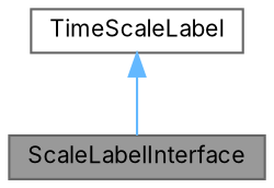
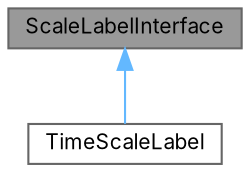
  digraph {
    fontname=Inter
    node [color=gray40 fontname=Inter fontsize=10 shape=box style=filled]
    n1 [fillcolor=grey60 fontcolor=black height=0.2 label=ScaleLabelInterface width=0.4]
    n2 [fillcolor=white height=0.2 label=TimeScaleLabel width=0.4]
-   n2 -> n1 [color=steelblue1 dir=back fontname=Inter fontsize=10 labelfontname=Helvetica labelfontsize=10 style=solid]
+   n1 -> n2 [color=steelblue1 dir=back fontname=Inter fontsize=10 labelfontname=Helvetica labelfontsize=10 style=solid]
  }
